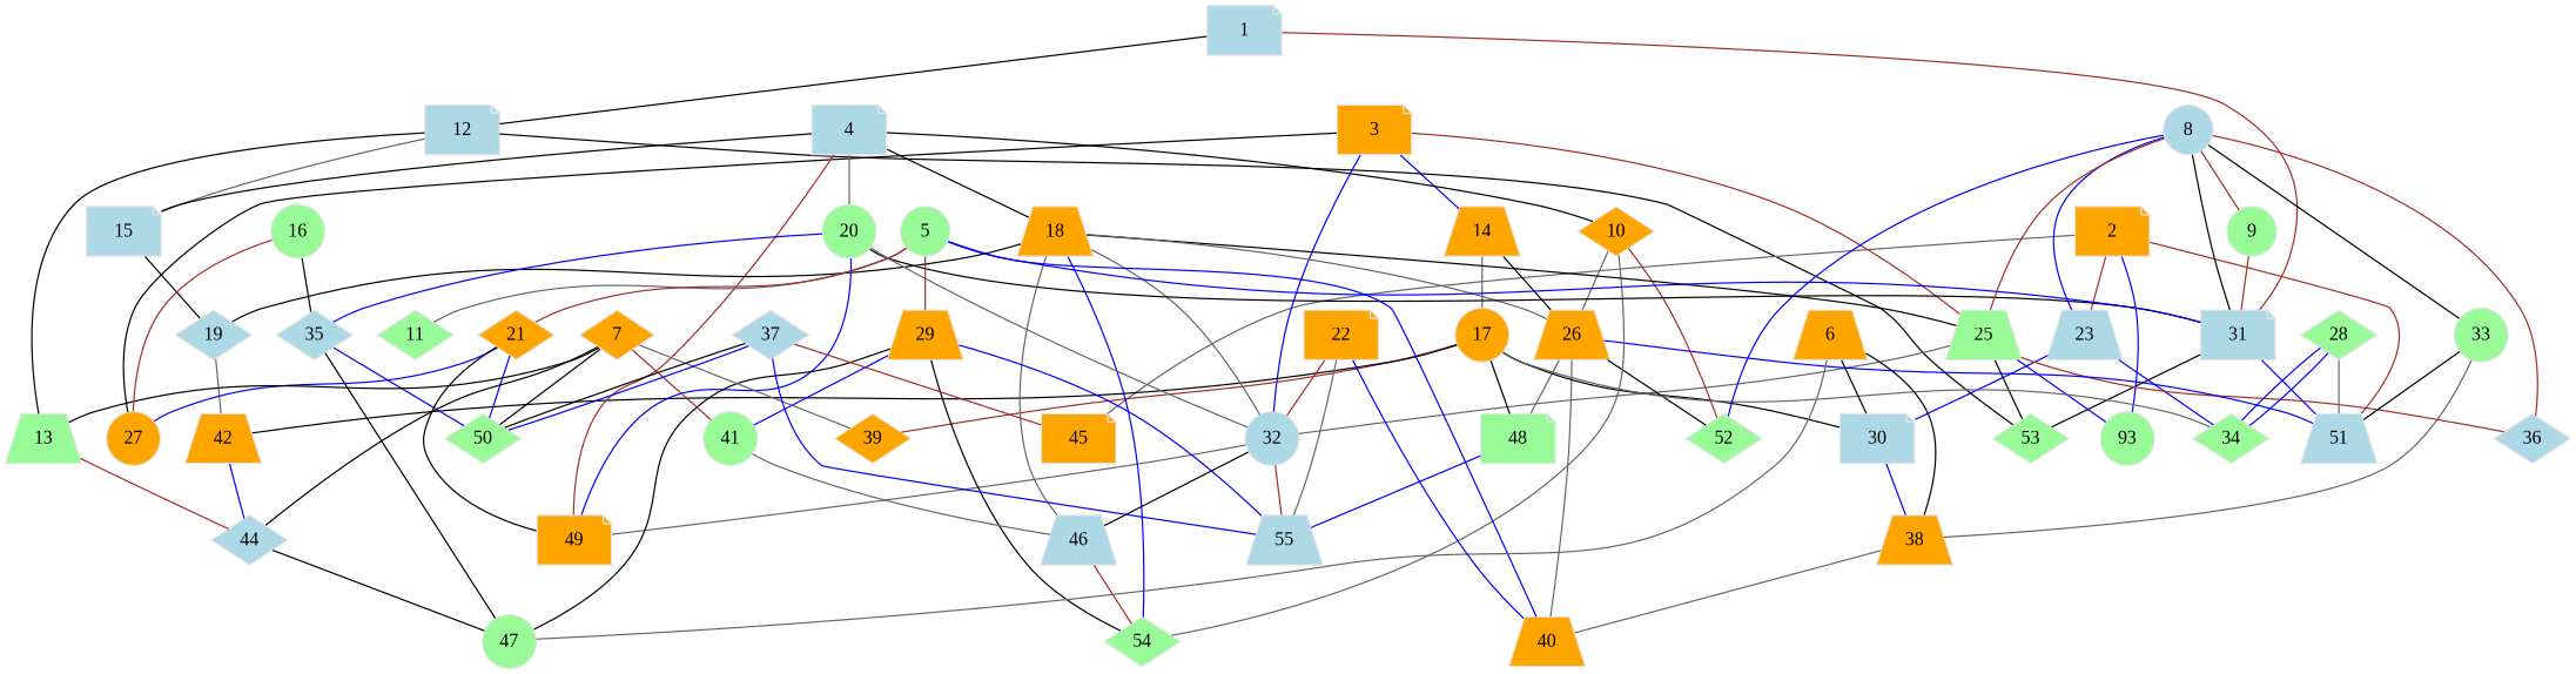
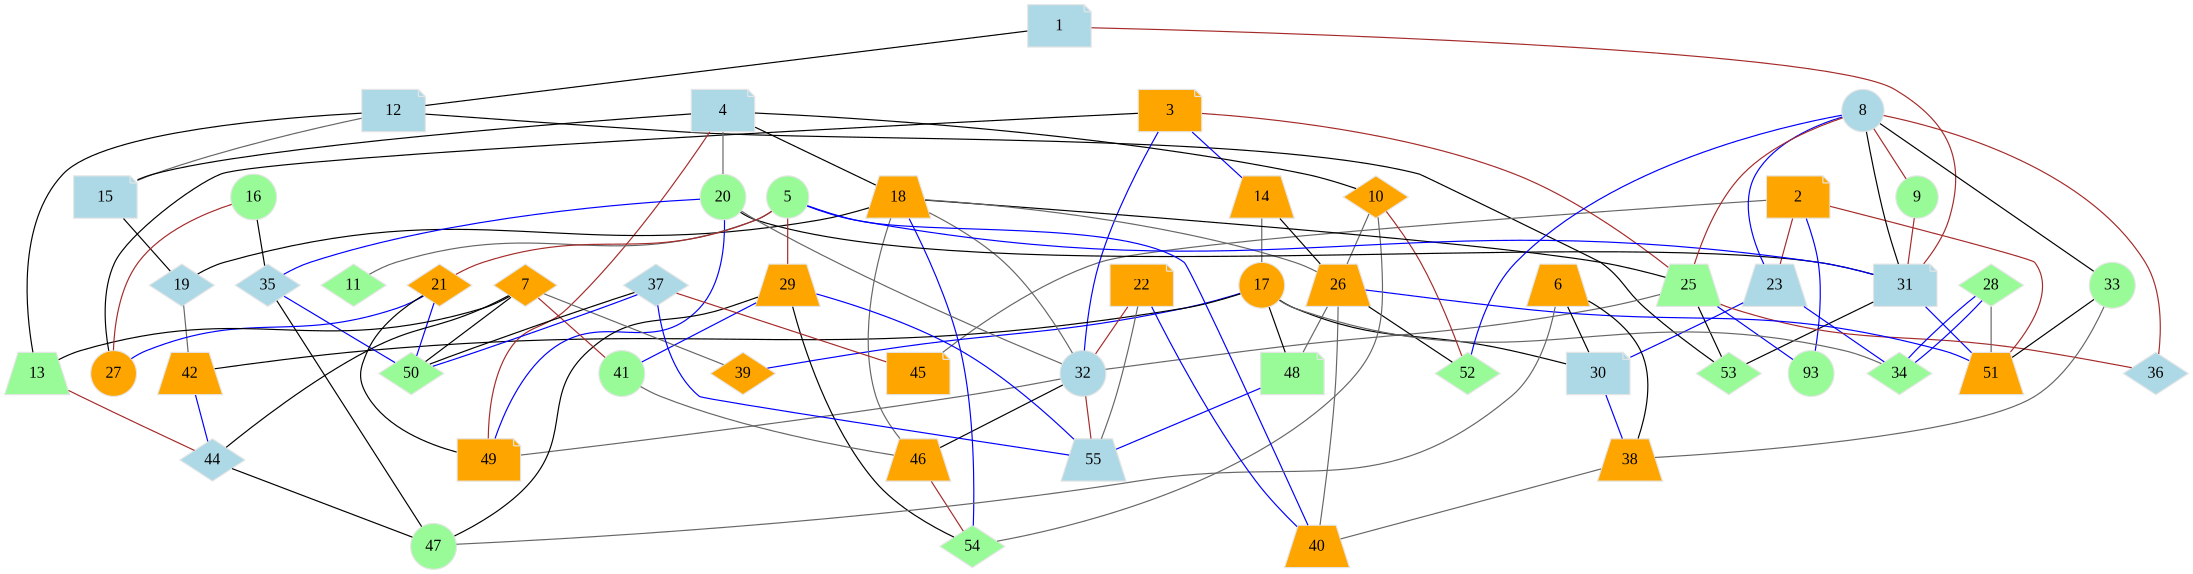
  graph {
    fontname="Liberation Serif"
    node [color=gray90 fillcolor=orange fontname="Liberation Serif" shape=diamond style=filled]
    edge [color=black fontname="Liberation Serif"]
    1 [fillcolor=lightblue shape=note]
    12 [fillcolor=lightblue shape=note]
    31 [fillcolor=lightblue shape=note]
    15 [fillcolor=lightblue shape=note]
    13 [fillcolor=palegreen shape=trapezium]
    53 [fillcolor=palegreen]
-   51 [fillcolor=lightblue shape=trapezium]
+   51 [shape=trapezium]
    2 [shape=note]
    23 [fillcolor=lightblue shape=trapezium]
    n10 [fillcolor=palegreen label=93 shape=circle]
    45 [shape=note]
    30 [fillcolor=lightblue shape=note]
    34 [fillcolor=palegreen]
    3 [shape=note]
    14 [shape=trapezium]
    25 [fillcolor=palegreen shape=trapezium]
    27 [shape=circle]
    32 [fillcolor=lightblue shape=circle]
    26 [shape=trapezium]
    17 [shape=circle]
    36 [fillcolor=lightblue]
    49 [shape=note]
-   46 [fillcolor=lightblue shape=trapezium]
+   46 [shape=trapezium]
    55 [fillcolor=lightblue shape=trapezium]
    4 [fillcolor=lightblue shape=note]
    10
    18 [shape=trapezium]
    20 [fillcolor=palegreen shape=circle]
    52 [fillcolor=palegreen]
    54 [fillcolor=palegreen]
    19 [fillcolor=lightblue]
    35 [fillcolor=lightblue]
    5 [fillcolor=palegreen shape=circle]
    11 [fillcolor=palegreen]
    21
    29 [shape=trapezium]
    40 [shape=trapezium]
    50 [fillcolor=palegreen]
    47 [fillcolor=palegreen shape=circle]
    41 [fillcolor=palegreen shape=circle]
    6 [shape=trapezium]
    38 [shape=trapezium]
    7
    39
    44 [fillcolor=lightblue]
    8 [fillcolor=lightblue shape=circle]
    9 [fillcolor=palegreen shape=circle]
    33 [fillcolor=palegreen shape=circle]
    48 [fillcolor=palegreen shape=note]
    42 [shape=trapezium]
    16 [fillcolor=palegreen shape=circle]
    22 [shape=note]
    28 [fillcolor=palegreen]
    37 [fillcolor=lightblue]
    1 -- 12
    1 -- 31 [color=brown]
    12 -- 15 [color=gray40]
    12 -- 13
    12 -- 53
    31 -- 53
    31 -- 51 [color=blue]
    15 -- 19
    13 -- 44 [color=brown]
    2 -- 51 [color=brown]
    2 -- 23 [color=brown]
    2 -- n10 [color=blue]
    2 -- 45 [color=gray40]
    23 -- 30 [color=blue]
    23 -- 34 [color=blue]
    30 -- 38 [color=blue]
    3 -- 14 [color=blue]
    3 -- 25 [color=brown]
    3 -- 27
    3 -- 32 [color=blue]
    14 -- 26
    14 -- 17 [color=gray40]
    25 -- 53
    25 -- n10 [color=blue]
    25 -- 32 [color=gray40]
    25 -- 36 [color=brown]
    32 -- 49 [color=gray40]
    32 -- 46
    32 -- 55 [color=brown]
    26 -- 51 [color=blue]
    26 -- 52
    26 -- 40 [color=gray40]
    26 -- 48 [color=gray40]
    17 -- 30
    17 -- 34 [color=gray40]
-   17 -- 39 [color=brown]
+   17 -- 39 [color=blue]
    17 -- 48
    17 -- 42
    46 -- 54 [color=brown]
    4 -- 15
    4 -- 49 [color=brown]
    4 -- 10
    4 -- 18
    4 -- 20 [color=gray40]
    10 -- 26 [color=gray40]
    10 -- 52 [color=brown]
    10 -- 54 [color=gray40]
    18 -- 25
    18 -- 32 [color=gray40]
    18 -- 26 [color=gray40]
    18 -- 46 [color=gray40]
    18 -- 54 [color=blue]
    18 -- 19
    20 -- 31
    20 -- 32 [color=gray40]
    20 -- 49 [color=blue]
    20 -- 35 [color=blue]
    19 -- 42 [color=gray40]
    35 -- 50 [color=blue]
    35 -- 47
    5 -- 31 [color=blue]
    5 -- 11 [color=gray40]
    5 -- 21 [color=brown]
    5 -- 29 [color=brown]
    5 -- 40 [color=blue]
    21 -- 27 [color=blue]
    21 -- 49
    21 -- 50 [color=blue]
    29 -- 55 [color=blue]
    29 -- 54
    29 -- 47
    29 -- 41 [color=blue]
    41 -- 46 [color=gray40]
    6 -- 30
    6 -- 47 [color=gray40]
    6 -- 38
    38 -- 40 [color=gray40]
    7 -- 13
    7 -- 50
    7 -- 41 [color=brown]
    7 -- 39 [color=gray40]
    7 -- 44
    44 -- 47
    8 -- 31
    8 -- 23 [color=blue]
    8 -- 25 [color=brown]
    8 -- 36 [color=brown]
    8 -- 52 [color=blue]
    8 -- 9 [color=brown]
    8 -- 33
    9 -- 31 [color=brown]
    33 -- 51
    33 -- 38 [color=gray40]
    48 -- 55 [color=blue]
    42 -- 44 [color=blue]
    16 -- 27 [color=brown]
    16 -- 35
    22 -- 32 [color=brown]
    22 -- 55 [color=gray40]
    22 -- 40 [color=blue]
    28 -- 51 [color=gray40]
    28 -- 34 [color=blue]
    28 -- 34 [color=blue]
    37 -- 45 [color=brown]
    37 -- 55 [color=blue]
    37 -- 50
    37 -- 50 [color=blue]
  }
